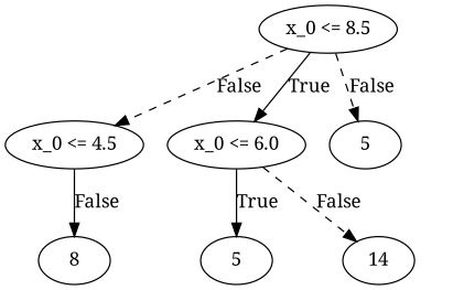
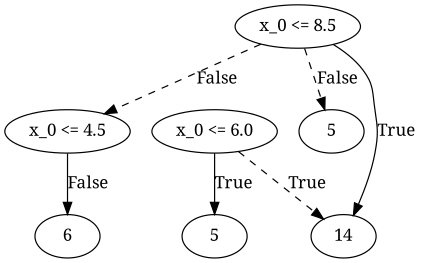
  digraph {
    fontname="Noto Serif"
    node [fontname="Noto Serif"]
    edge [fontname="Noto Serif"]
    n1 [label="x_0 <= 4.5"]
-   n2 [label=8]
+   n2 [label=6]
    n3 [label="x_0 <= 8.5"]
    n4 [label="x_0 <= 6.0"]
    n5 [label=5]
    n6 [label=5]
    n7 [label=14]
    n1 -> n2 [label=False]
    n3 -> n1 [label=False style=dashed]
-   n3 -> n4 [label=True]
+   n3 -> n7 [label=True]
    n3 -> n5 [label=False style=dashed]
    n4 -> n6 [label=True]
-   n4 -> n7 [label=False style=dashed]
+   n4 -> n7 [label=True style=dashed]
  }
